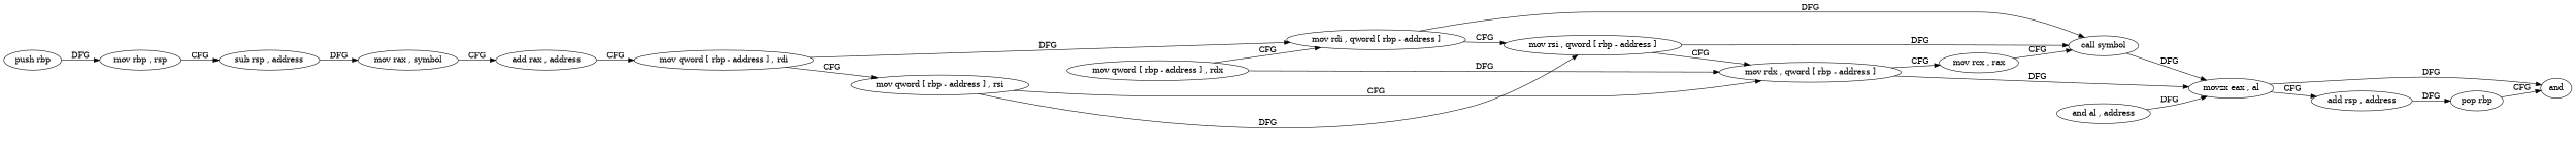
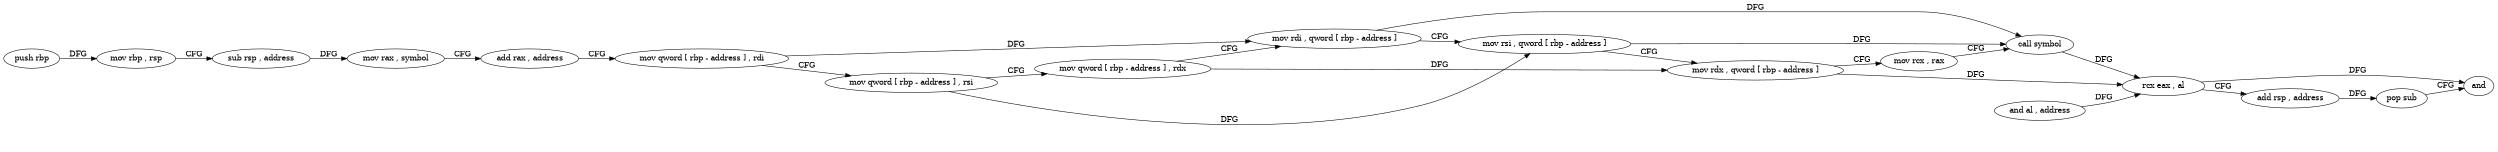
  digraph {
    rankdir=LR
    n1 [label="push rbp"]
    n2 [label="mov rbp , rsp"]
    n3 [label="sub rsp , address"]
    n4 [label="mov rax , symbol"]
    n5 [label="add rax , address"]
    n6 [label="mov qword [ rbp - address ] , rdi"]
    n7 [label="mov qword [ rbp - address ] , rsi"]
    n8 [label="mov rdi , qword [ rbp - address ]"]
    n9 [label="mov qword [ rbp - address ] , rdx"]
    n10 [label="mov rsi , qword [ rbp - address ]"]
    n11 [label="call symbol"]
    n12 [label="mov rdx , qword [ rbp - address ]"]
    n13 [label="mov rcx , rax"]
-   n14 [label="movzx eax , al"]
+   n14 [label="rcx eax , al"]
    n15 [label="and al , address"]
    n16 [label="add rsp , address"]
    n17 [label=and]
-   n18 [label="pop rbp"]
+   n18 [label="pop sub"]
    n1 -> n2 [label=DFG]
    n2 -> n3 [label=CFG]
    n3 -> n4 [label=DFG]
    n4 -> n5 [label=CFG]
    n5 -> n6 [label=CFG]
    n6 -> n7 [label=CFG]
    n6 -> n8 [label=DFG]
-   n7 -> n12 [label=CFG]
+   n7 -> n9 [label=CFG]
    n7 -> n10 [label=DFG]
    n8 -> n10 [label=CFG]
    n8 -> n11 [label=DFG]
    n9 -> n8 [label=CFG]
    n9 -> n12 [label=DFG]
    n10 -> n11 [label=DFG]
    n10 -> n12 [label=CFG]
    n11 -> n14 [label=DFG]
    n12 -> n13 [label=CFG]
    n12 -> n14 [label=DFG]
    n13 -> n11 [label=CFG]
    n14 -> n16 [label=CFG]
    n14 -> n17 [label=DFG]
    n15 -> n14 [label=DFG]
    n16 -> n18 [label=DFG]
    n18 -> n17 [label=CFG]
  }
